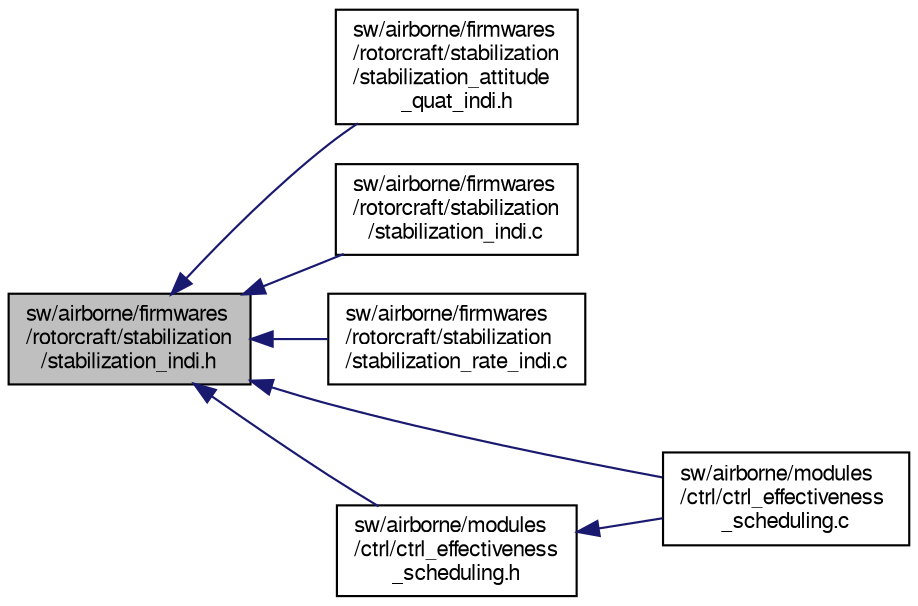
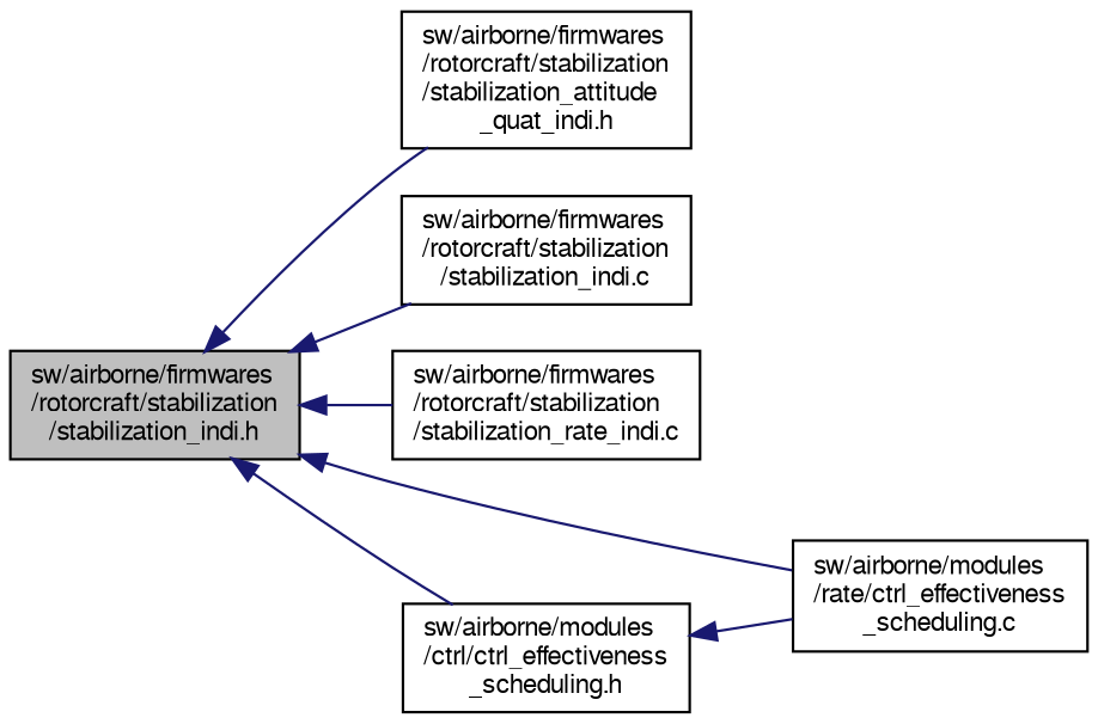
  digraph {
    rankdir=LR
    node [color=black fillcolor=white fontname=FreeSans fontsize=10 shape=record style=filled]
    edge [color=midnightblue dir=back fontname=FreeSans fontsize=10 labelfontname=FreeSans labelfontsize=10 style=solid]
    n1 [fillcolor=grey75 fontcolor=black height=0.2 label="sw/airborne/firmwares\l/rotorcraft/stabilization\l/stabilization_indi.h" width=0.4]
    n2 [height=0.2 label="sw/airborne/firmwares\l/rotorcraft/stabilization\l/stabilization_attitude\l_quat_indi.h" width=0.4]
    n3 [height=0.2 label="sw/airborne/firmwares\l/rotorcraft/stabilization\l/stabilization_indi.c" width=0.4]
    n4 [height=0.2 label="sw/airborne/firmwares\l/rotorcraft/stabilization\l/stabilization_rate_indi.c" width=0.4]
-   n5 [height=0.2 label="sw/airborne/modules\l/ctrl/ctrl_effectiveness\l_scheduling.c" width=0.4]
+   n5 [height=0.2 label="sw/airborne/modules\l/rate/ctrl_effectiveness\l_scheduling.c" width=0.4]
    n6 [height=0.2 label="sw/airborne/modules\l/ctrl/ctrl_effectiveness\l_scheduling.h" width=0.4]
    n1 -> n2
    n1 -> n3
    n1 -> n4
    n1 -> n5
    n1 -> n6
    n6 -> n5
  }
